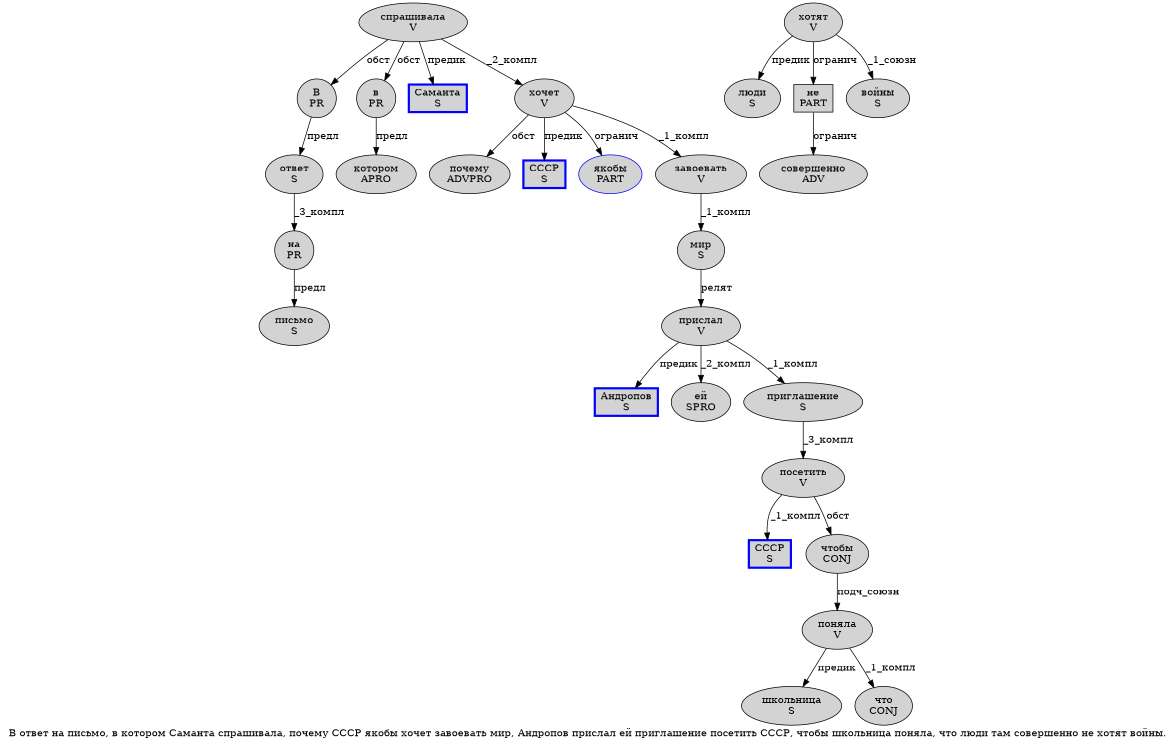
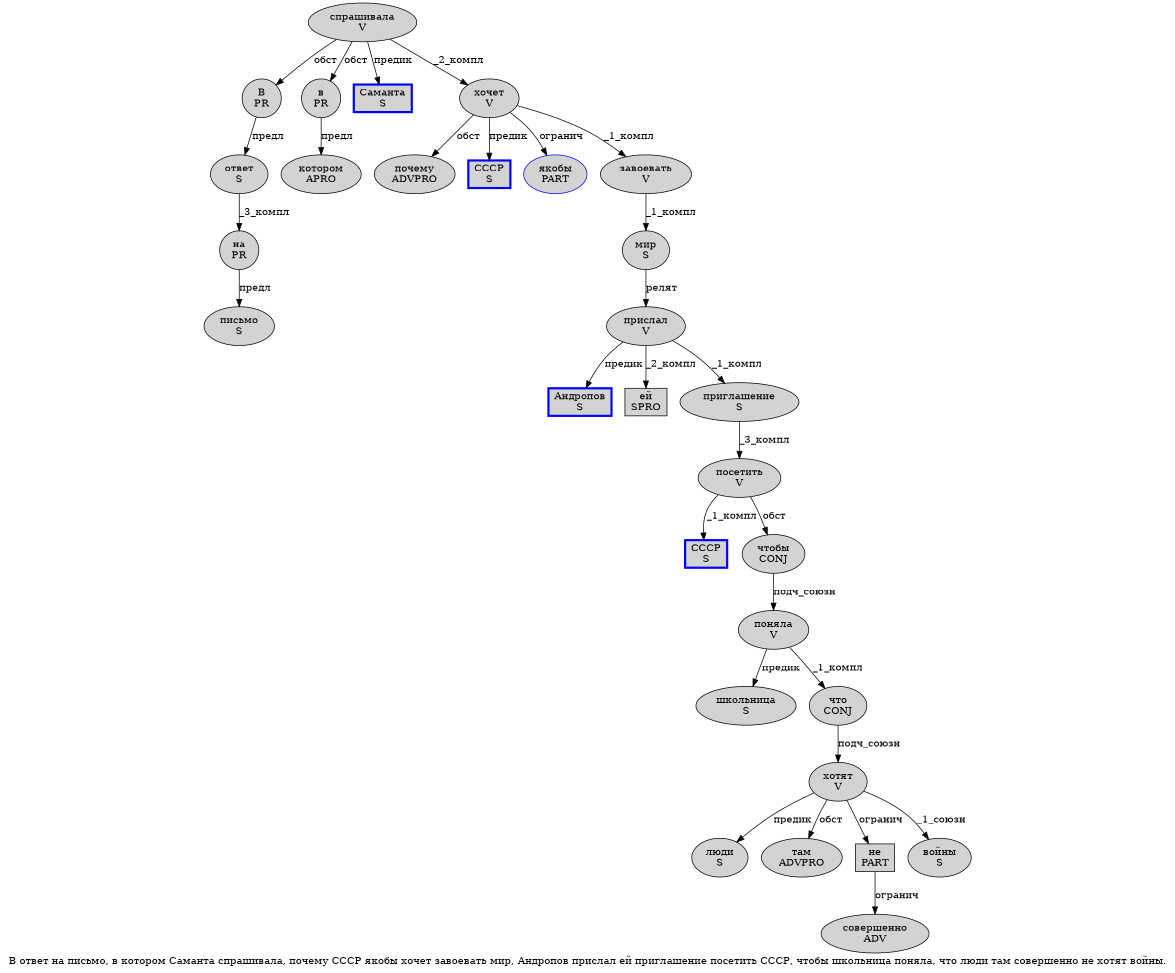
  digraph {
    fontname="DejaVu Serif"
    label="В ответ на письмо, в котором Саманта спрашивала, почему СССР якобы хочет завоевать мир, Андропов прислал ей приглашение посетить СССР, чтобы школьница поняла, что люди там совершенно не хотят войны."
    node [fillcolor=lightgray fontname="DejaVu Serif" penwidth=1 shape=ellipse style=filled]
    edge [fontname="DejaVu Serif"]
    n1 [label="В\nPR"]
    n2 [label="ответ\nS"]
    n3 [label="на\nPR"]
    n4 [label="письмо\nS"]
    n5 [label="в\nPR"]
    n6 [label="котором\nAPRO"]
    n7 [color=blue label="Саманта\nS" penwidth=3 shape=box]
    n8 [label="спрашивала\nV"]
    n9 [label="хочет\nV"]
    n10 [label="почему\nADVPRO"]
    n11 [color=blue label="СССР\nS" penwidth=3 shape=box]
    n12 [color=blue label="якобы\nPART"]
    n13 [label="завоевать\nV"]
    n14 [label="мир\nS"]
    n15 [label="прислал\nV"]
    n16 [color=blue label="Андропов\nS" penwidth=3 shape=box]
-   n17 [label="ей\nSPRO"]
+   n17 [label="ей\nSPRO" shape=box]
    n18 [label="приглашение\nS"]
    n19 [label="посетить\nV"]
    n20 [color=blue label="СССР\nS" penwidth=3 shape=box]
    n21 [label="чтобы\nCONJ"]
    n22 [label="поняла\nV"]
    n23 [label="школьница\nS"]
    n24 [label="что\nCONJ"]
    n25 [label="хотят\nV"]
    n26 [label="люди\nS"]
+   n27 [label="там\nADVPRO"]
    n28 [label="не\nPART" shape=box]
    n29 [label="войны\nS"]
    n30 [label="совершенно\nADV"]
    n1 -> n2 [label="предл"]
    n2 -> n3 [label="_3_компл"]
    n3 -> n4 [label="предл"]
    n5 -> n6 [label="предл"]
    n8 -> n1 [label="обст"]
    n8 -> n5 [label="обст"]
    n8 -> n7 [label="предик"]
    n8 -> n9 [label="_2_компл"]
    n9 -> n10 [label="обст"]
    n9 -> n11 [label="предик"]
    n9 -> n12 [label="огранич"]
    n9 -> n13 [label="_1_компл"]
    n13 -> n14 [label="_1_компл"]
    n14 -> n15 [label="релят"]
    n15 -> n16 [label="предик"]
    n15 -> n17 [label="_2_компл"]
    n15 -> n18 [label="_1_компл"]
    n18 -> n19 [label="_3_компл"]
    n19 -> n20 [label="_1_компл"]
    n19 -> n21 [label="обст"]
    n21 -> n22 [label="подч_союзн"]
    n22 -> n23 [label="предик"]
    n22 -> n24 [label="_1_компл"]
+   n24 -> n25 [label="подч_союзн"]
    n25 -> n26 [label="предик"]
+   n25 -> n27 [label="обст"]
    n25 -> n28 [label="огранич"]
    n25 -> n29 [label="_1_союзн"]
    n28 -> n30 [label="огранич"]
  }
